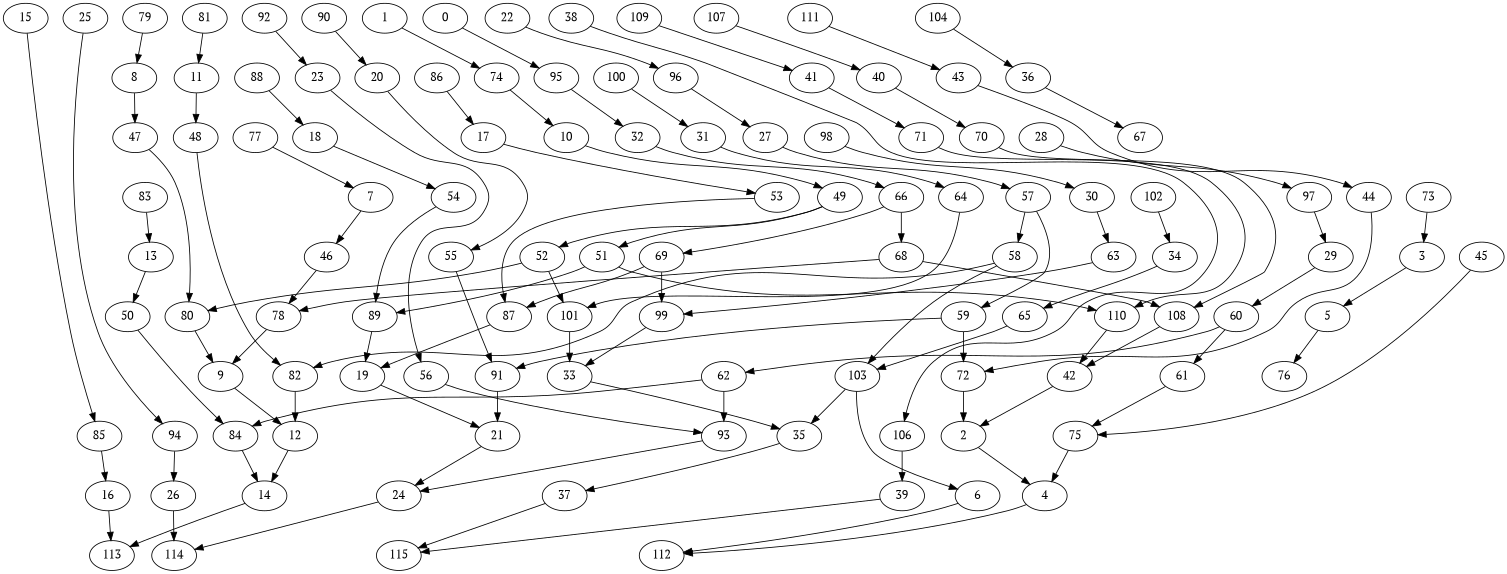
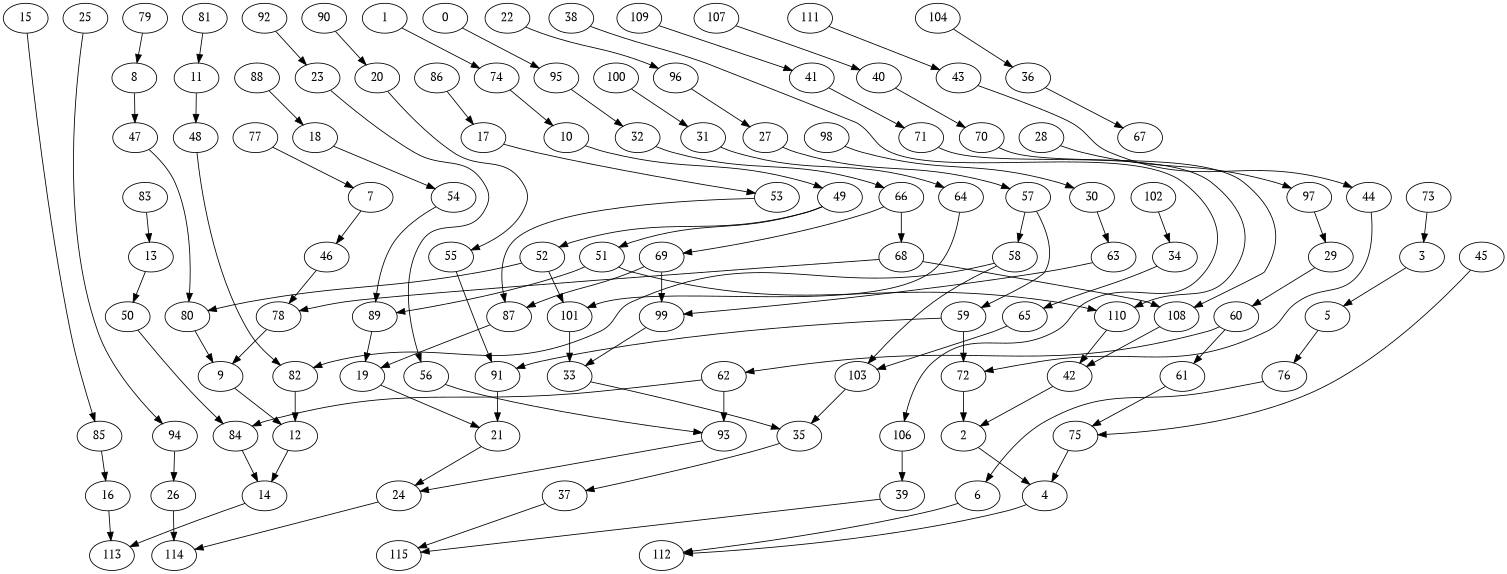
  digraph {
    fontname="PT Serif"
    node [fontname="PT Serif"]
    edge [fontname="PT Serif" weight=0]
    0
    95
    32
    1
    74
    10
    2
    4
    112
    3
    5
    45
    75
    76
    6
    7
    46
    78
    8
    47
    80
    9
    12
    14
    49
    51
    52
    11
    48
    82
    113
    13
    50
    84
    15
    85
    16
    17
    53
    87
    18
    54
    89
    19
    21
    24
    20
    55
    91
    114
    22
    96
    27
    23
    56
    93
    25
    94
    26
    57
    58
    59
    28
    97
    29
    60
    61
    62
    30
    63
    99
    31
    64
    101
    66
    68
    69
    33
    35
    37
    34
    65
    103
    115
    36
    67
    38
    106
    39
    40
    70
    108
    41
    71
    110
    42
    43
    44
    72
    73
    77
    79
    81
    83
    86
    88
    90
    92
    98
    100
    102
    104
    107
    109
    111
    0 -> 95
    95 -> 32
    32 -> 66
    1 -> 74
    74 -> 10
    10 -> 49
    2 -> 4
    4 -> 112
    3 -> 5
    5 -> 76
    45 -> 75
    75 -> 4
-   103 -> 6
+   76 -> 6
    6 -> 112
    7 -> 46
    46 -> 78
    78 -> 9
    8 -> 47
    47 -> 80
    80 -> 9
    9 -> 12
    12 -> 14
    14 -> 113
    49 -> 51
    49 -> 52
    51 -> 89
    51 -> 110
    52 -> 80
    52 -> 101
    11 -> 48
    48 -> 82
    82 -> 12 [weight=1]
    13 -> 50
    50 -> 84
    84 -> 14
    15 -> 85
    85 -> 16
    16 -> 113
    17 -> 53
    53 -> 87
    87 -> 19
    18 -> 54
    54 -> 89
    89 -> 19
    19 -> 21
    21 -> 24
    24 -> 114
    20 -> 55
    55 -> 91
    91 -> 21 [weight=1]
    22 -> 96
    96 -> 27
    27 -> 57
    23 -> 56
    56 -> 93
    93 -> 24
    25 -> 94
    94 -> 26
    26 -> 114
    57 -> 58
    57 -> 59
    58 -> 82
    58 -> 103
    59 -> 91
    59 -> 72 [weight=1]
    28 -> 97
    97 -> 29
    29 -> 60
    60 -> 61
    60 -> 62
    61 -> 75
    62 -> 84
    62 -> 93 [weight=1]
    30 -> 63
    63 -> 99
    99 -> 33
    31 -> 64
    64 -> 101
    101 -> 33 [weight=1]
    66 -> 68 [weight=2]
    66 -> 69
    68 -> 78
    68 -> 108
    69 -> 87
    69 -> 99 [weight=1]
    33 -> 35
    35 -> 37
    37 -> 115
    34 -> 65
    65 -> 103
    103 -> 35
    36 -> 67
    38 -> 106
    106 -> 39 [weight=1]
    39 -> 115
    40 -> 70
    70 -> 108
    108 -> 42
    41 -> 71
    71 -> 110
    110 -> 42
    42 -> 2
    43 -> 44
    44 -> 72
    72 -> 2 [weight=1]
    73 -> 3
    77 -> 7
    79 -> 8
    81 -> 11
    83 -> 13
    86 -> 17
    88 -> 18
    90 -> 20
    92 -> 23
    98 -> 30
    100 -> 31
    102 -> 34
    104 -> 36
    107 -> 40
    109 -> 41
    111 -> 43
  }
